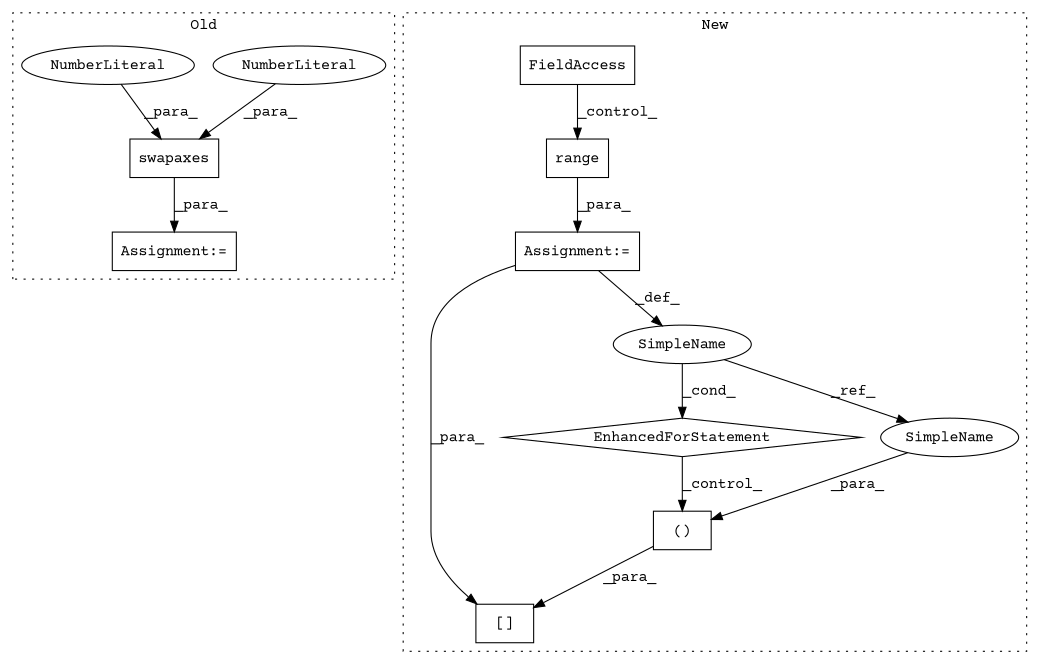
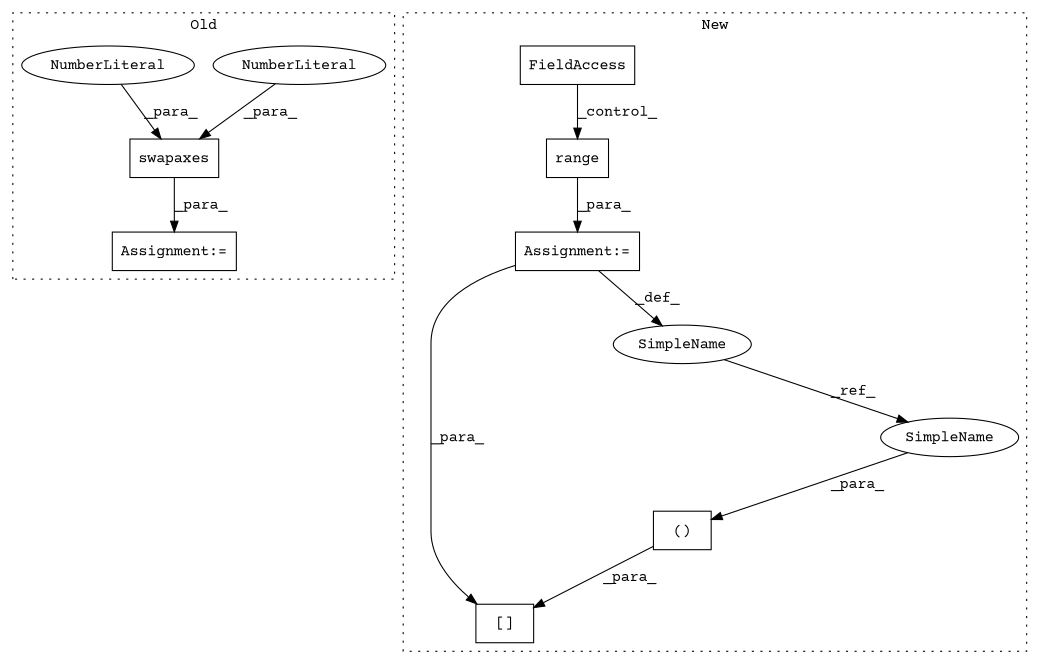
  digraph {
    fontname="Courier Prime"
    node [a=32 fontname="Courier Prime" l=1 s="12801,12884" shape=box]
    edge [fontname="Courier Prime"]
    n1 [l="9,1" label=swapaxes s="12218,12230"]
    n2 [a=34 label=NumberLiteral s=12227 shape=ellipse]
    n3 [a=34 label=NumberLiteral s=12229 shape=ellipse]
    n4 [a=7 label="Assignment:=" s=12186]
-   n5 [a=70 l="53,2" label=EnhancedForStatement shape=diamond]
    n6 [a=106 l=68 label="()" s=13005]
    n7 [l="6,1" label=range s="12868,12883"]
    n8 [a=2 l="15,2" label="[]" s="12990,13073"]
    n9 [a=42 l=7 label=SimpleName s=12858 shape=ellipse]
    n10 [a=7 l="53,2" label="Assignment:="]
    n11 [a=22 l=9 label=FieldAccess s=12874]
    n12 [a=42 l=7 label=SimpleName s=13005 shape=ellipse]
    subgraph cluster_1 {
      label=Old
      style=dotted
      n1
      n2
      n3
      n4
    }
    subgraph cluster_2 {
      label=New
      style=dotted
-     n5
      n6
      n7
      n8
      n9
      n10
      n11
      n12
    }
    n1 -> n4 [label=_para_]
    n2 -> n1 [label=_para_]
    n3 -> n1 [label=_para_]
-   n5 -> n6 [label=_control_]
    n6 -> n8 [label=_para_]
    n7 -> n10 [label=_para_]
-   n9 -> n5 [label=_cond_]
    n9 -> n12 [label=_ref_]
    n10 -> n8 [label=_para_]
    n10 -> n9 [label=_def_]
    n11 -> n7 [label=_control_]
    n12 -> n6 [label=_para_]
  }
